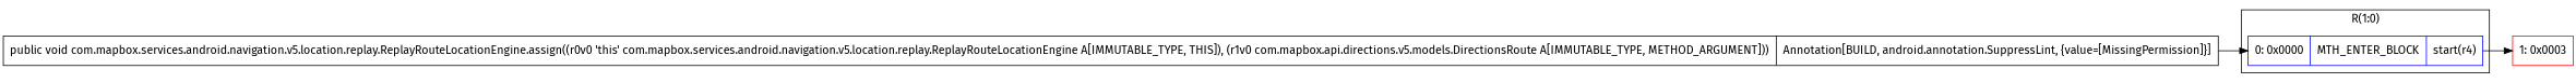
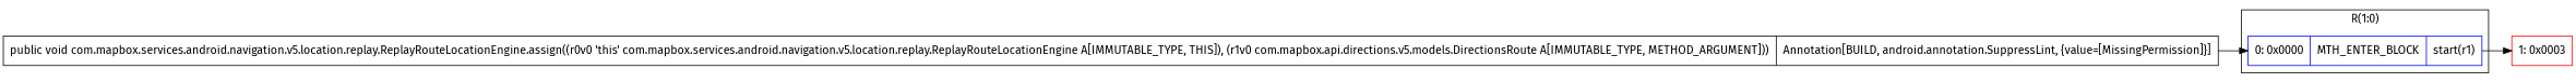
  digraph {
    rankdir=LR
    fontname="Fira Sans"
    node [shape=record fontname="Fira Sans"]
    edge [fontname="Fira Sans"]
-   n1 [color=blue label="{0\:\ 0x0000|MTH_ENTER_BLOCK\l|start(r4)\l}"]
+   n1 [color=blue label="{0\:\ 0x0000|MTH_ENTER_BLOCK\l|start(r1)\l}"]
    n2 [color=red label="{1\:\ 0x0003}"]
    n3 [label="{public void com.mapbox.services.android.navigation.v5.location.replay.ReplayRouteLocationEngine.assign((r0v0 'this' com.mapbox.services.android.navigation.v5.location.replay.ReplayRouteLocationEngine A[IMMUTABLE_TYPE, THIS]), (r1v0 com.mapbox.api.directions.v5.models.DirectionsRoute A[IMMUTABLE_TYPE, METHOD_ARGUMENT]))  | Annotation[BUILD, android.annotation.SuppressLint, \{value=[MissingPermission]\}]\l}"]
    subgraph cluster_1 {
      label="R(1:0)"
      n1
    }
    n1 -> n2
    n3 -> n1
  }
